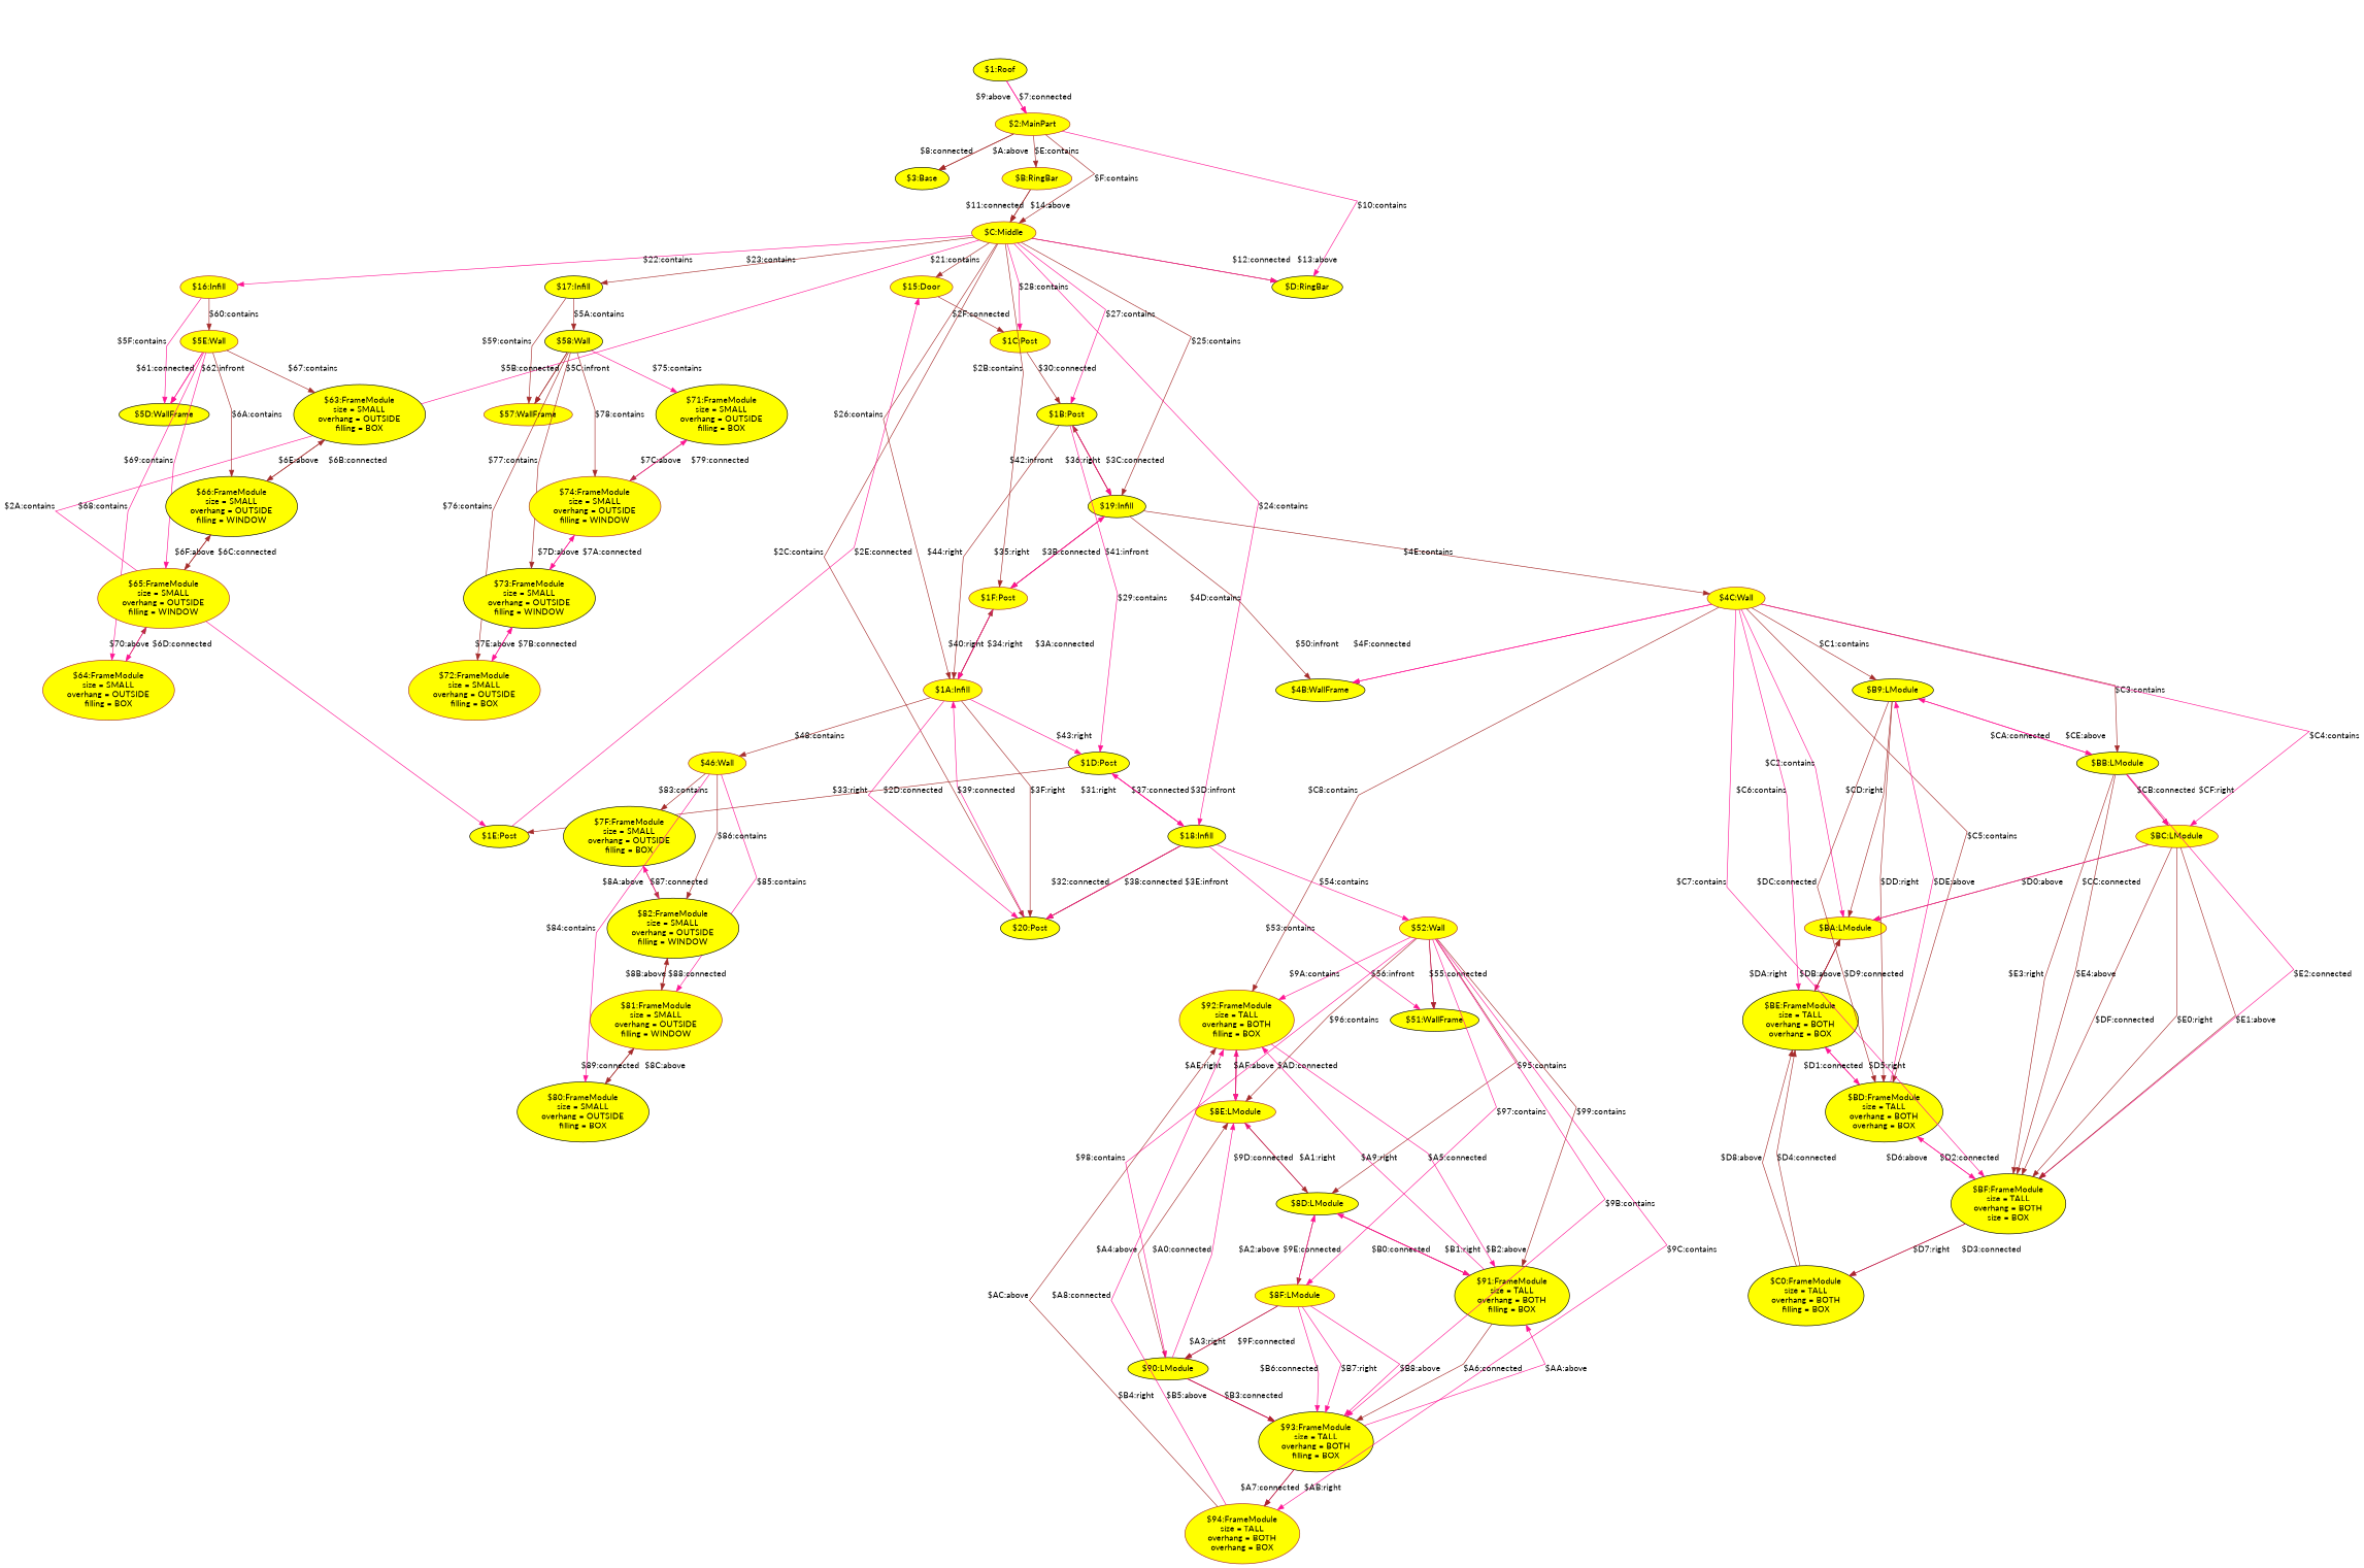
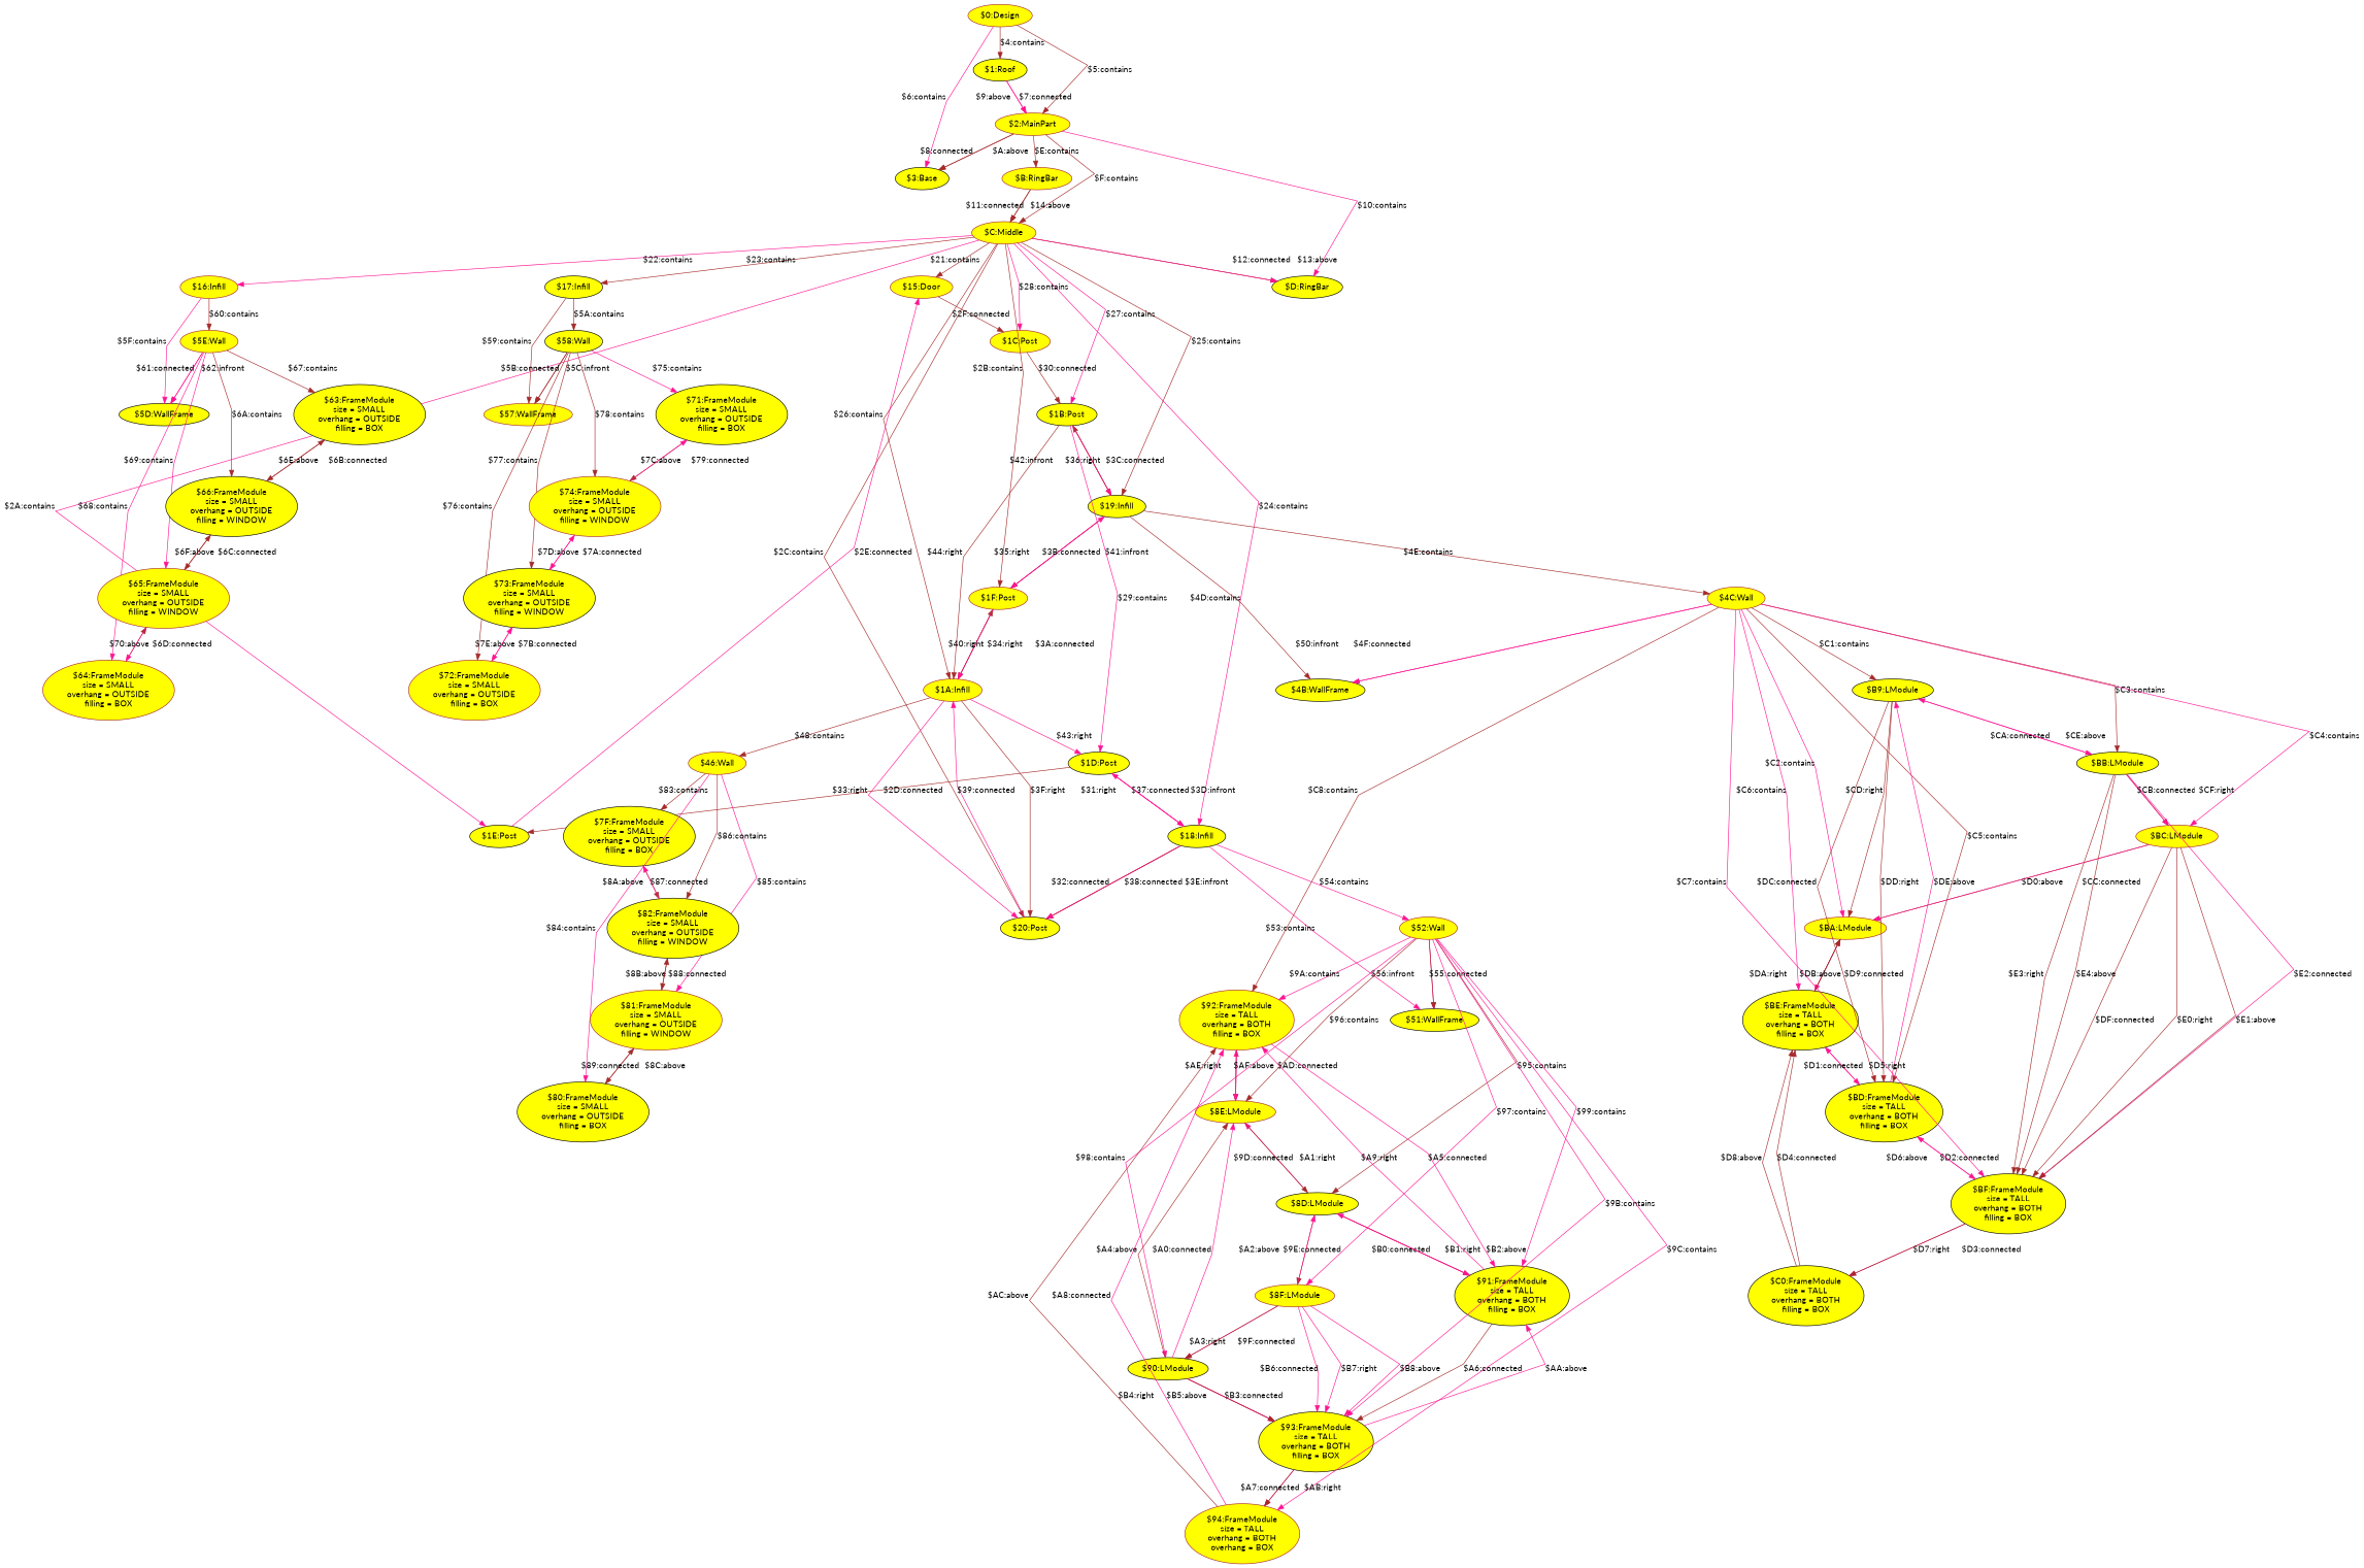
  digraph {
    compound=true
    fontname=Lato
    rankdir=TB
    splines=false
    node [color=black fillcolor=yellow fontname=Lato style=filled]
    edge [color=brown fontname=Lato]
+   n1 [color=brown label="$0:Design"]
    n2 [color=brown label="$2:MainPart"]
    n3 [label="$3:Base"]
    n4 [label="$1:Roof"]
    n5 [color=brown label="$B:RingBar"]
    n6 [color=brown label="$C:Middle"]
    n7 [label="$D:RingBar"]
    n8 [color=brown label="$15:Door"]
    n9 [color=brown label="$16:Infill"]
    n10 [label="$17:Infill"]
    n11 [label="$18:Infill"]
    n12 [label="$19:Infill"]
    n13 [color=brown label="$1A:Infill"]
    n14 [label="$1B:Post"]
    n15 [color=brown label="$1C:Post"]
    n16 [label="$1E:Post"]
    n17 [color=brown label="$1F:Post"]
    n18 [label="$20:Post"]
    n19 [color=brown label="$5E:Wall"]
    n20 [label="$5D:WallFrame"]
    n21 [label="$58:Wall"]
    n22 [color=brown label="$57:WallFrame"]
    n23 [label="$1D:Post"]
    n24 [label="$51:WallFrame"]
    n25 [color=brown label="$52:Wall"]
    n26 [label="$4B:WallFrame"]
    n27 [color=brown label="$4C:Wall"]
    n28 [color=brown label="$46:Wall"]
    n29 [label="$63:FrameModule\nsize = SMALL\noverhang = OUTSIDE\nfilling = BOX"]
    n30 [color=brown label="$64:FrameModule\nsize = SMALL\noverhang = OUTSIDE\nfilling = BOX"]
    n31 [color=brown label="$65:FrameModule\nsize = SMALL\noverhang = OUTSIDE\nfilling = WINDOW"]
    n32 [label="$66:FrameModule\nsize = SMALL\noverhang = OUTSIDE\nfilling = WINDOW"]
    n33 [label="$71:FrameModule\nsize = SMALL\noverhang = OUTSIDE\nfilling = BOX"]
    n34 [color=brown label="$72:FrameModule\nsize = SMALL\noverhang = OUTSIDE\nfilling = BOX"]
    n35 [label="$73:FrameModule\nsize = SMALL\noverhang = OUTSIDE\nfilling = WINDOW"]
    n36 [color=brown label="$74:FrameModule\nsize = SMALL\noverhang = OUTSIDE\nfilling = WINDOW"]
    n37 [label="$8D:LModule"]
    n38 [color=brown label="$8E:LModule"]
    n39 [color=brown label="$8F:LModule"]
    n40 [label="$90:LModule"]
    n41 [label="$91:FrameModule\nsize = TALL\noverhang = BOTH\nfilling = BOX"]
    n42 [color=brown label="$92:FrameModule\nsize = TALL\noverhang = BOTH\nfilling = BOX"]
    n43 [label="$93:FrameModule\nsize = TALL\noverhang = BOTH\nfilling = BOX"]
    n44 [color=brown label="$94:FrameModule\nsize = TALL\noverhang = BOTH\noverhang = BOX"]
    n45 [label="$B9:LModule"]
    n46 [color=brown label="$BA:LModule"]
    n47 [label="$BB:LModule"]
    n48 [color=brown label="$BC:LModule"]
-   n49 [label="$BD:FrameModule\nsize = TALL\noverhang = BOTH\noverhang = BOX"]
-   n50 [label="$BE:FrameModule\nsize = TALL\noverhang = BOTH\noverhang = BOX"]
-   n51 [label="$BF:FrameModule\nsize = TALL\noverhang = BOTH\nsize = BOX"]
+   n49 [label="$BD:FrameModule\nsize = TALL\noverhang = BOTH\nfilling = BOX"]
+   n50 [label="$BE:FrameModule\nsize = TALL\noverhang = BOTH\nfilling = BOX"]
+   n51 [label="$BF:FrameModule\nsize = TALL\noverhang = BOTH\nfilling = BOX"]
    n52 [label="$7F:FrameModule\nsize = SMALL\noverhang = OUTSIDE\nfilling = BOX"]
    n53 [label="$80:FrameModule\nsize = SMALL\noverhang = OUTSIDE\nfilling = BOX"]
    n54 [color=brown label="$81:FrameModule\nsize = SMALL\noverhang = OUTSIDE\nfilling = WINDOW"]
    n55 [label="$82:FrameModule\nsize = SMALL\noverhang = OUTSIDE\nfilling = WINDOW"]
    n56 [label="$C0:FrameModule\nsize = TALL\noverhang = BOTH\nfilling = BOX"]
+   n1 -> n2 [label="$5:contains"]
+   n1 -> n3 [color=deeppink label="$6:contains"]
+   n1 -> n4 [label="$4:contains"]
    n2 -> n3 [label="$A:above"]
    n2 -> n3 [label="$8:connected"]
    n2 -> n5 [label="$E:contains"]
    n2 -> n6 [label="$F:contains"]
    n2 -> n7 [color=deeppink label="$10:contains"]
    n4 -> n2 [color=deeppink label="$9:above"]
    n4 -> n2 [color=deeppink label="$7:connected"]
    n5 -> n6 [label="$14:above"]
    n5 -> n6 [label="$11:connected"]
    n6 -> n7 [label="$13:above"]
    n6 -> n7 [color=deeppink label="$12:connected"]
    n6 -> n8 [label="$21:contains"]
    n6 -> n9 [color=deeppink label="$22:contains"]
    n6 -> n10 [label="$23:contains"]
    n6 -> n11 [color=deeppink label="$24:contains"]
    n6 -> n12 [label="$25:contains"]
    n6 -> n13 [label="$26:contains"]
    n6 -> n14 [color=deeppink label="$27:contains"]
    n6 -> n15 [color=deeppink label="$28:contains"]
    n6 -> n16 [color=deeppink label="$2A:contains"]
    n6 -> n17 [label="$2B:contains"]
    n6 -> n18 [label="$2C:contains"]
    n8 -> n15 [label="$2F:connected"]
    n9 -> n19 [label="$60:contains"]
    n9 -> n20 [color=deeppink label="$5F:contains"]
    n10 -> n21 [label="$5A:contains"]
    n10 -> n22 [label="$59:contains"]
    n11 -> n18 [label="$32:connected"]
    n11 -> n18 [label="$38:connected"]
    n11 -> n18 [color=deeppink label="$3E:infront"]
    n11 -> n23 [color=deeppink label="$31:right"]
    n11 -> n24 [color=deeppink label="$53:contains"]
    n11 -> n25 [color=deeppink label="$54:contains"]
    n12 -> n14 [label="$3C:connected"]
    n12 -> n17 [label="$41:infront"]
    n12 -> n17 [color=deeppink label="$35:right"]
    n12 -> n26 [label="$4D:contains"]
    n12 -> n27 [label="$4E:contains"]
    n13 -> n17 [label="$3A:connected"]
    n13 -> n18 [label="$3F:right"]
    n13 -> n18 [color=deeppink label="$33:right"]
    n13 -> n23 [color=deeppink label="$43:right"]
    n13 -> n28 [label="$48:contains"]
    n14 -> n12 [label="$42:infront"]
    n14 -> n12 [color=deeppink label="$36:right"]
    n14 -> n13 [label="$44:right"]
    n14 -> n23 [color=deeppink label="$29:contains"]
    n15 -> n14 [label="$30:connected"]
    n16 -> n8 [color=deeppink label="$2E:connected"]
    n17 -> n12 [color=deeppink label="$3B:connected"]
    n17 -> n13 [label="$40:right"]
    n17 -> n13 [color=deeppink label="$34:right"]
    n18 -> n13 [color=deeppink label="$39:connected"]
    n19 -> n20 [color=deeppink label="$62:infront"]
    n19 -> n20 [color=deeppink label="$61:connected"]
    n19 -> n29 [label="$67:contains"]
    n19 -> n30 [color=deeppink label="$68:contains"]
    n19 -> n31 [color=deeppink label="$69:contains"]
    n19 -> n32 [label="$6A:contains"]
    n21 -> n22 [label="$5C:infront"]
    n21 -> n22 [label="$5B:connected"]
    n21 -> n33 [color=deeppink label="$75:contains"]
    n21 -> n34 [label="$76:contains"]
    n21 -> n35 [label="$77:contains"]
    n21 -> n36 [label="$78:contains"]
    n23 -> n11 [color=deeppink label="$37:connected"]
    n23 -> n11 [color=deeppink label="$3D:infront"]
    n23 -> n16 [label="$2D:connected"]
    n25 -> n24 [color=deeppink label="$56:infront"]
    n25 -> n24 [label="$55:connected"]
    n25 -> n37 [label="$95:contains"]
    n25 -> n38 [label="$96:contains"]
    n25 -> n39 [color=deeppink label="$97:contains"]
    n25 -> n40 [color=deeppink label="$98:contains"]
-   n25 -> n41 [label="$99:contains"]
+   n25 -> n41 [color=deeppink label="$99:contains"]
    n25 -> n42 [color=deeppink label="$9A:contains"]
    n25 -> n43 [color=deeppink label="$9B:contains"]
    n25 -> n44 [color=deeppink label="$9C:contains"]
    n27 -> n26 [color=deeppink label="$50:infront"]
    n27 -> n26 [color=deeppink label="$4F:connected"]
    n27 -> n42 [label="$C8:contains"]
    n27 -> n45 [label="$C1:contains"]
    n27 -> n46 [color=deeppink label="$C2:contains"]
    n27 -> n47 [label="$C3:contains"]
    n27 -> n48 [color=deeppink label="$C4:contains"]
    n27 -> n49 [label="$C5:contains"]
    n27 -> n50 [color=deeppink label="$C6:contains"]
    n27 -> n51 [color=deeppink label="$C7:contains"]
    n28 -> n52 [label="$83:contains"]
    n28 -> n53 [color=deeppink label="$84:contains"]
    n28 -> n54 [color=deeppink label="$85:contains"]
    n28 -> n55 [label="$86:contains"]
    n29 -> n32 [label="$6B:connected"]
    n30 -> n31 [label="$70:above"]
    n31 -> n30 [color=deeppink label="$6D:connected"]
    n31 -> n32 [label="$6F:above"]
    n32 -> n29 [label="$6E:above"]
    n32 -> n31 [label="$6C:connected"]
    n33 -> n36 [label="$79:connected"]
    n34 -> n35 [color=deeppink label="$7E:above"]
    n35 -> n34 [color=deeppink label="$7B:connected"]
    n35 -> n36 [color=deeppink label="$7D:above"]
    n36 -> n33 [color=deeppink label="$7C:above"]
    n36 -> n35 [color=deeppink label="$7A:connected"]
    n37 -> n38 [color=deeppink label="$A1:right"]
    n37 -> n39 [label="$9E:connected"]
    n37 -> n41 [label="$B0:connected"]
    n37 -> n41 [color=deeppink label="$B1:right"]
    n38 -> n37 [label="$9D:connected"]
    n38 -> n42 [color=deeppink label="$AD:connected"]
    n39 -> n37 [color=deeppink label="$A2:above"]
    n39 -> n40 [color=deeppink label="$A3:right"]
    n39 -> n40 [label="$9F:connected"]
    n39 -> n43 [color=deeppink label="$B6:connected"]
    n39 -> n43 [color=deeppink label="$B7:right"]
    n39 -> n43 [color=deeppink label="$B8:above"]
    n40 -> n38 [label="$A4:above"]
    n40 -> n38 [color=deeppink label="$A0:connected"]
    n40 -> n43 [color=deeppink label="$B3:connected"]
    n40 -> n43 [color=deeppink label="$B4:right"]
    n40 -> n43 [label="$B5:above"]
    n41 -> n37 [color=deeppink label="$B2:above"]
    n41 -> n42 [color=deeppink label="$A9:right"]
    n41 -> n43 [label="$A6:connected"]
    n42 -> n38 [label="$AE:right"]
    n42 -> n38 [color=deeppink label="$AF:above"]
    n42 -> n41 [color=deeppink label="$A5:connected"]
    n43 -> n41 [color=deeppink label="$AA:above"]
    n43 -> n44 [color=deeppink label="$AB:right"]
    n43 -> n44 [label="$A7:connected"]
    n44 -> n42 [label="$AC:above"]
    n44 -> n42 [color=deeppink label="$A8:connected"]
    n45 -> n46 [label="$CD:right"]
    n45 -> n47 [color=deeppink label="$CA:connected"]
    n45 -> n49 [label="$DC:connected"]
    n45 -> n49 [label="$DD:right"]
    n46 -> n50 [color=deeppink label="$D9:connected"]
    n47 -> n45 [color=deeppink label="$CE:above"]
    n47 -> n48 [label="$CF:right"]
    n47 -> n48 [color=deeppink label="$CB:connected"]
    n47 -> n51 [color=deeppink label="$E2:connected"]
    n47 -> n51 [label="$E3:right"]
    n47 -> n51 [label="$E4:above"]
    n48 -> n46 [label="$D0:above"]
    n48 -> n46 [color=deeppink label="$CC:connected"]
    n48 -> n51 [label="$DF:connected"]
    n48 -> n51 [label="$E0:right"]
    n48 -> n51 [label="$E1:above"]
    n49 -> n45 [color=deeppink label="$DE:above"]
    n49 -> n50 [color=deeppink label="$D5:right"]
    n49 -> n51 [color=deeppink label="$D2:connected"]
    n50 -> n46 [label="$DA:right"]
    n50 -> n46 [label="$DB:above"]
    n50 -> n49 [color=deeppink label="$D1:connected"]
    n51 -> n49 [color=deeppink label="$D6:above"]
    n51 -> n56 [color=deeppink label="$D7:right"]
    n51 -> n56 [label="$D3:connected"]
    n52 -> n55 [label="$87:connected"]
    n53 -> n54 [label="$8C:above"]
    n54 -> n53 [label="$89:connected"]
    n54 -> n55 [label="$8B:above"]
    n55 -> n52 [color=deeppink label="$8A:above"]
    n55 -> n54 [label="$88:connected"]
    n56 -> n50 [label="$D8:above"]
    n56 -> n50 [label="$D4:connected"]
  }
